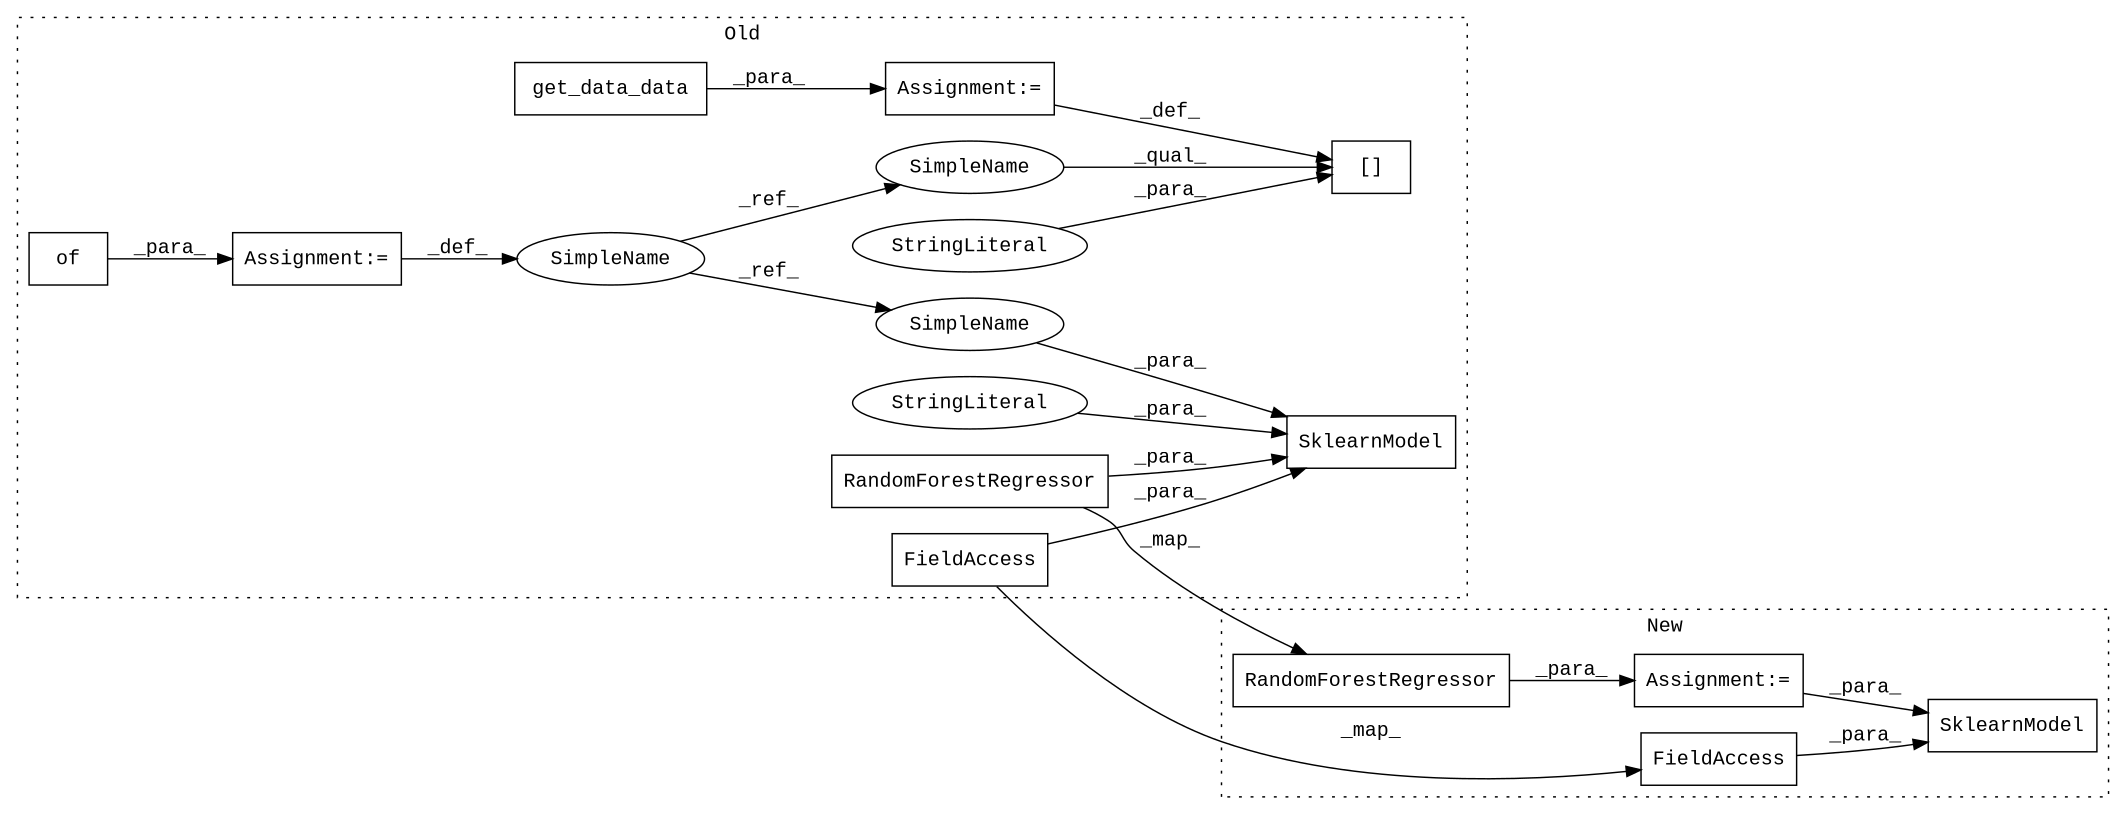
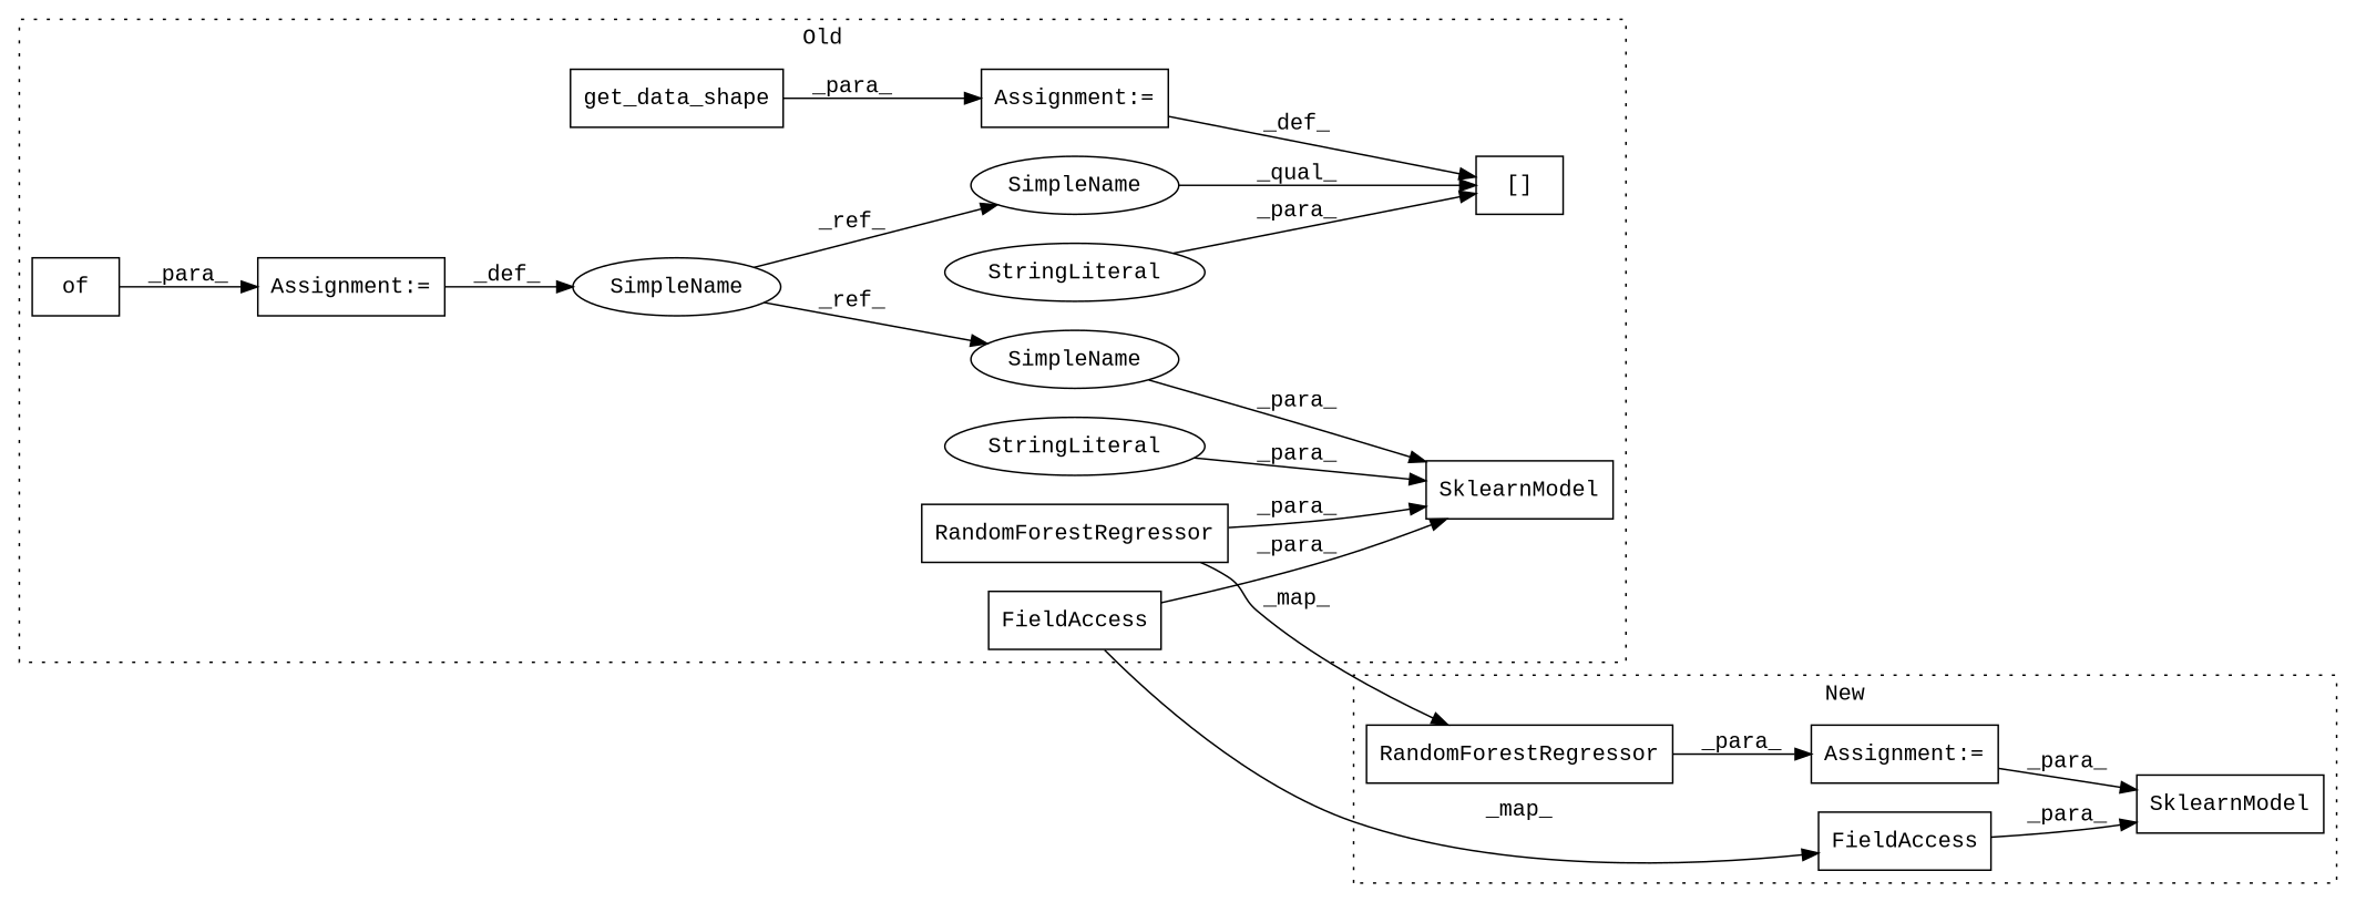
  digraph {
    rankdir=LR
    fontname="Liberation Mono"
    node [a=32 l=12 shape=box fontname="Liberation Mono"]
    edge [fontname="Liberation Mono"]
    n1 [a=2 l="13,1" label="[]" s="8562,8587"]
    n2 [a=42 label=SimpleName s=7486 shape=ellipse]
    n3 [l="13,1" label=SklearnModel s="8770,8864"]
    n4 [l=4 label=of s=7503]
    n5 [l=23 label=RandomForestRegressor s=8841]
-   n6 [l=16 label=get_data_data s=8603]
+   n6 [l=16 label=get_data_shape s=8603]
    n7 [a=7 l=1 label="Assignment:=" s=7498]
    n8 [a=45 label=StringLiteral s=8828 shape=ellipse]
    n9 [a=7 l=1 label="Assignment:=" s=8588]
    n10 [a=45 label=StringLiteral s=8575 shape=ellipse]
    n11 [a=22 l=14 label=FieldAccess s=8813]
    n12 [a=42 label=SimpleName s=8562 shape=ellipse]
    n13 [a=42 label=SimpleName s=8800 shape=ellipse]
    n14 [l="13,1" label=SklearnModel s="8559,8600"]
    n15 [l=23 label=RandomForestRegressor s=8524]
    n16 [a=7 l=1 label="Assignment:=" s=8523]
    n17 [a=22 l=14 label=FieldAccess s=8586]
    subgraph cluster_1 {
      label=Old
      style=dotted
      n1
      n2
      n3
      n4
      n5
      n6
      n7
      n8
      n9
      n10
      n11
      n12
      n13
    }
    subgraph cluster_2 {
      label=New
      style=dotted
      n14
      n15
      n16
      n17
    }
    n2 -> n12 [label=_ref_]
    n2 -> n13 [label=_ref_]
    n4 -> n7 [label=_para_]
    n5 -> n3 [label=_para_]
    n5 -> n15 [label=_map_]
    n6 -> n9 [label=_para_]
    n7 -> n2 [label=_def_]
    n8 -> n3 [label=_para_]
    n9 -> n1 [label=_def_]
    n10 -> n1 [label=_para_]
    n11 -> n3 [label=_para_]
    n11 -> n17 [label=_map_]
    n12 -> n1 [label=_qual_]
    n13 -> n3 [label=_para_]
    n15 -> n16 [label=_para_]
    n16 -> n14 [label=_para_]
    n17 -> n14 [label=_para_]
  }
